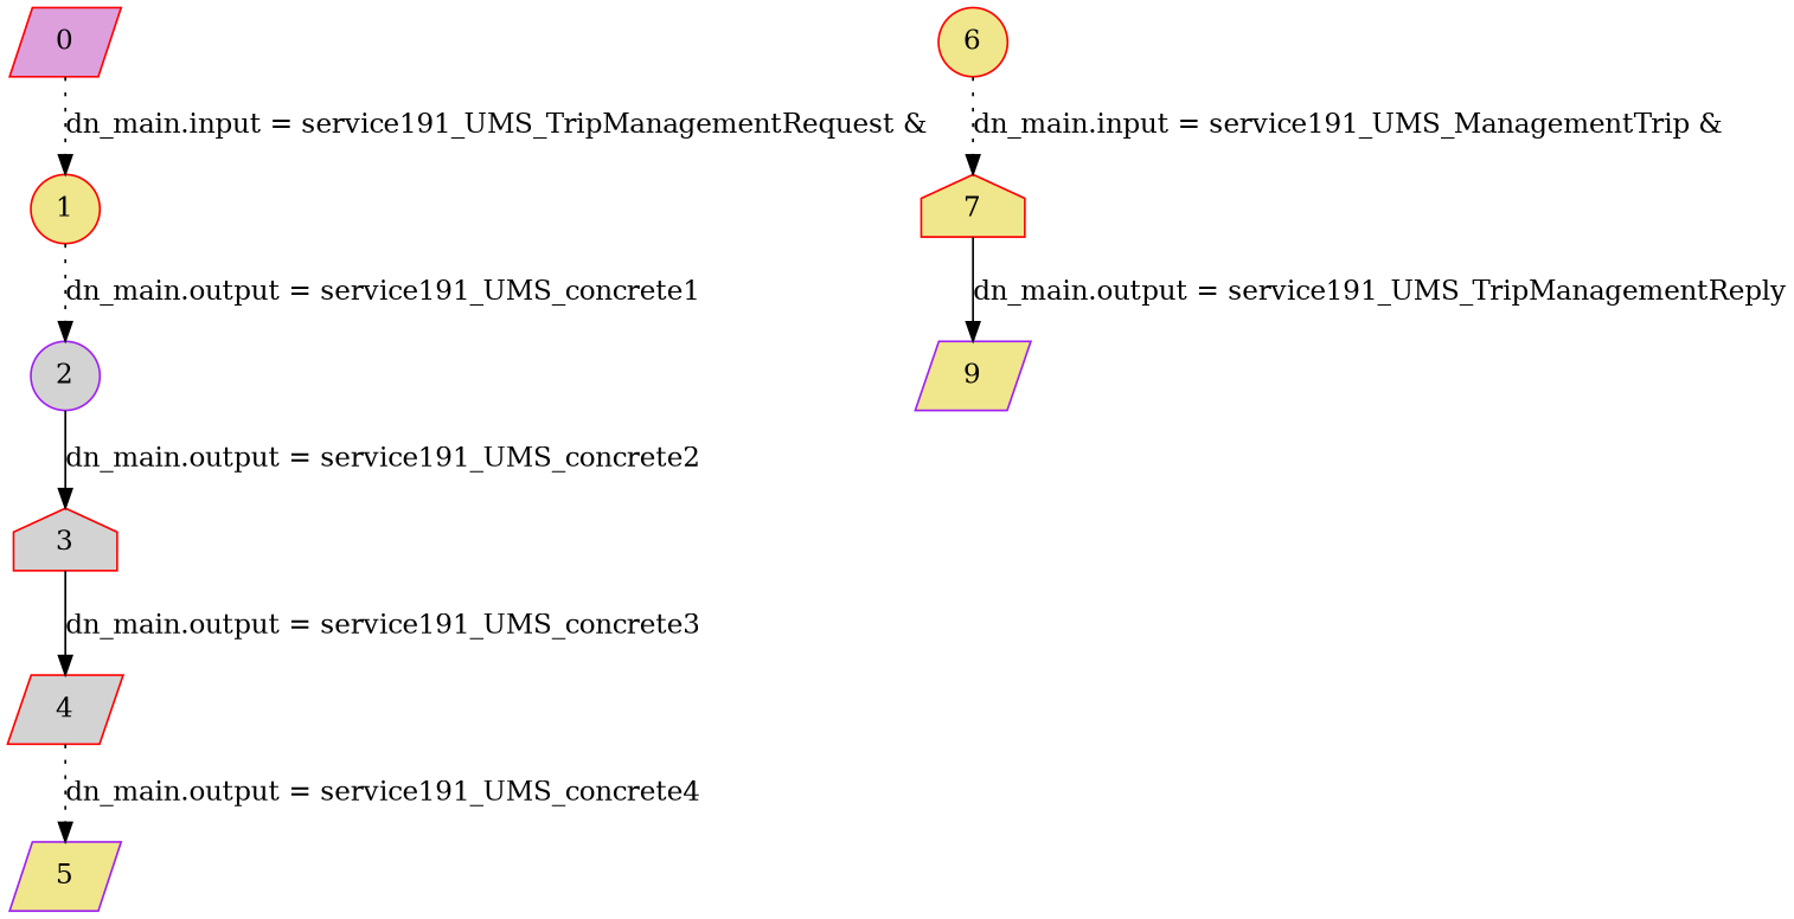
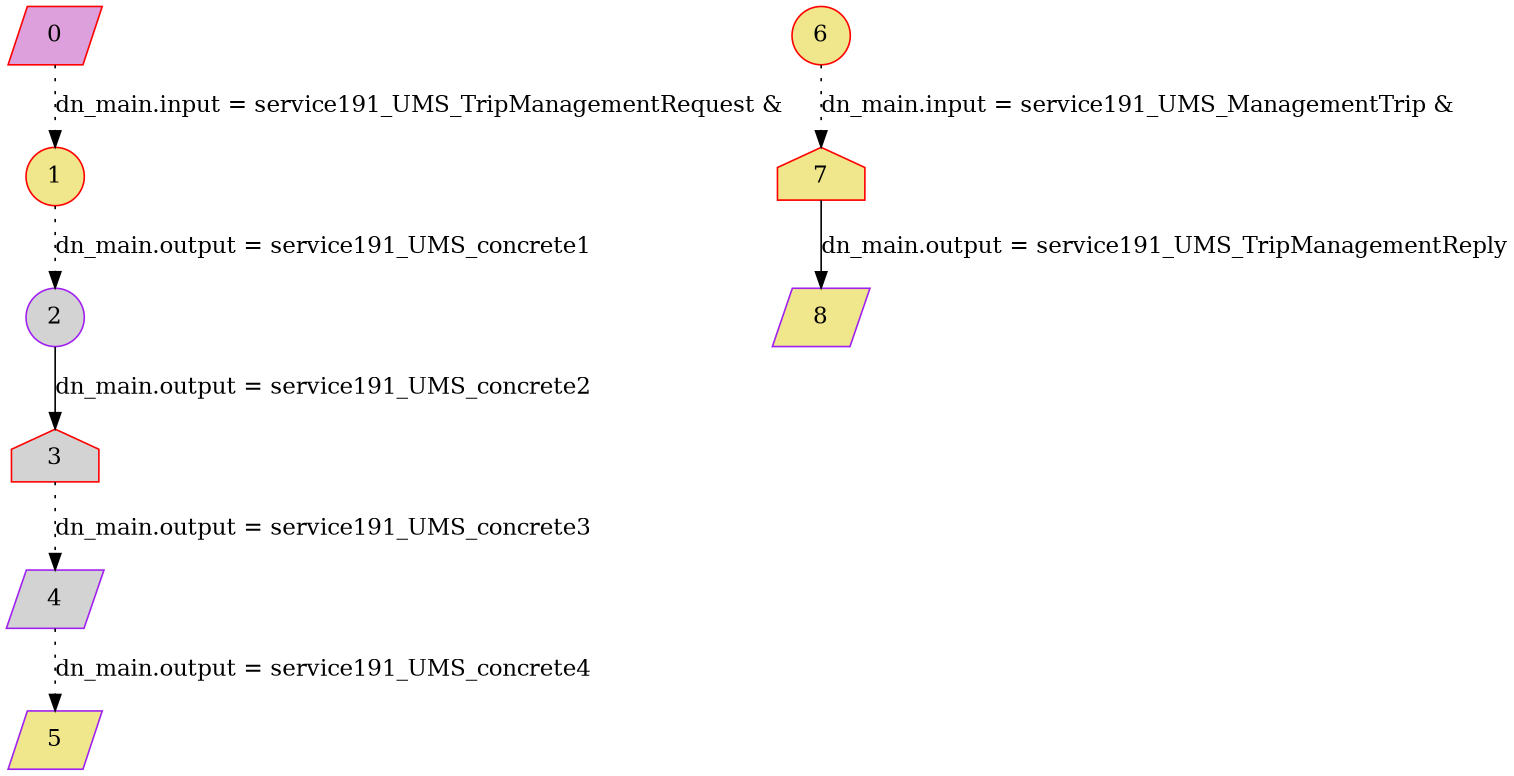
  digraph {
    node [color=red fillcolor=khaki shape=parallelogram style=filled]
    edge [style=dotted]
    0 [fillcolor=plum]
    1 [shape=circle]
    2 [color=purple fillcolor=lightgrey shape=circle]
    3 [fillcolor=lightgrey shape=house]
-   4 [fillcolor=lightgrey]
+   4 [color=purple fillcolor=lightgrey]
    5 [color=purple]
    6 [shape=circle]
    7 [shape=house]
-   8 [color=purple label=9]
+   8 [color=purple]
    0 -> 1 [label="dn_main.input = service191_UMS_TripManagementRequest &\n"]
    1 -> 2 [label="dn_main.output = service191_UMS_concrete1"]
    2 -> 3 [label="dn_main.output = service191_UMS_concrete2" style=""]
-   3 -> 4 [label="dn_main.output = service191_UMS_concrete3" style=""]
+   3 -> 4 [label="dn_main.output = service191_UMS_concrete3"]
    4 -> 5 [label="dn_main.output = service191_UMS_concrete4"]
    6 -> 7 [label="dn_main.input = service191_UMS_ManagementTrip &\n"]
    7 -> 8 [label="dn_main.output = service191_UMS_TripManagementReply" style=""]
  }
